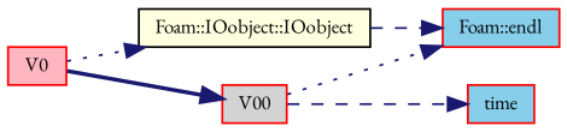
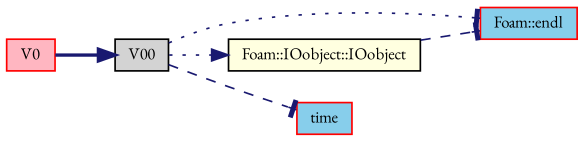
  digraph {
    fontname="EB Garamond"
    rankdir=LR
    node [color=red fillcolor=skyblue fontname="EB Garamond" fontsize=10 shape=record style=filled]
    edge [arrowhead=normal color=midnightblue fontname="EB Garamond" fontsize=10 labelfontname=Helvetica labelfontsize=10 style=dotted]
-   n1 [fillcolor=lightgrey fontcolor=black height=0.2 label=V00 width=0.4]
+   n1 [color=black fillcolor=lightgrey fontcolor=black height=0.2 label=V00 width=0.4]
    n2 [height=0.2 label="Foam::endl" width=0.4]
    n3 [color=black fillcolor=lightyellow height=0.2 label="Foam::IOobject::IOobject" width=0.4]
    n4 [height=0.2 label=time width=0.4]
    n5 [fillcolor=lightpink height=0.2 label=V0 width=0.4]
-   n1 -> n2
-   n5 -> n3
-   n1 -> n4 [style=dashed]
-   n3 -> n2 [style=dashed]
+   n1 -> n2 [arrowhead=tee]
+   n1 -> n3
+   n1 -> n4 [arrowhead=tee style=dashed]
+   n3 -> n2 [arrowhead=tee style=dashed]
    n5 -> n1 [style=bold]
  }
